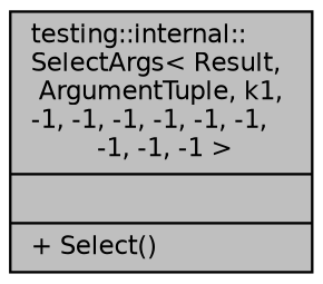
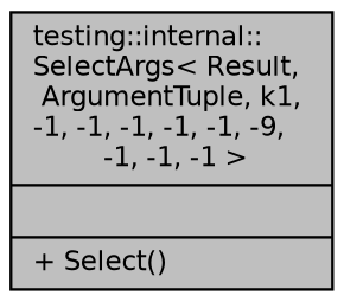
  digraph {
-   n1 [color=black fillcolor=grey75 fontcolor=black fontname=Helvetica fontsize=10 height=0.2 label="{testing::internal::\lSelectArgs\< Result,\l ArgumentTuple, k1, \l-1, -1, -1, -1, -1, -1,\l -1, -1, -1 \>\n||+ Select()\l}" shape=record style=filled width=0.4]
+   n1 [color=black fillcolor=grey75 fontcolor=black fontname=Helvetica fontsize=10 height=0.2 label="{testing::internal::\lSelectArgs\< Result,\l ArgumentTuple, k1, \l-1, -1, -1, -1, -1, -9,\l -1, -1, -1 \>\n||+ Select()\l}" shape=record style=filled width=0.4]
  }
